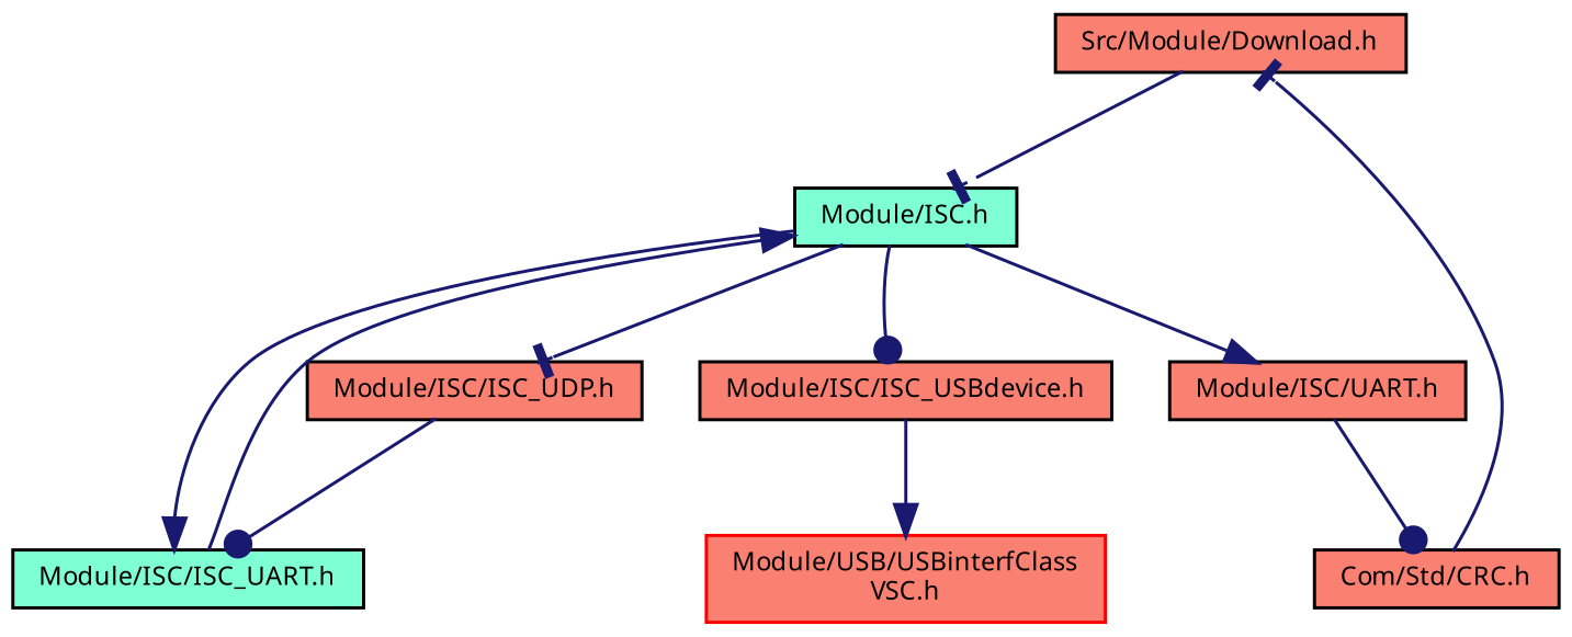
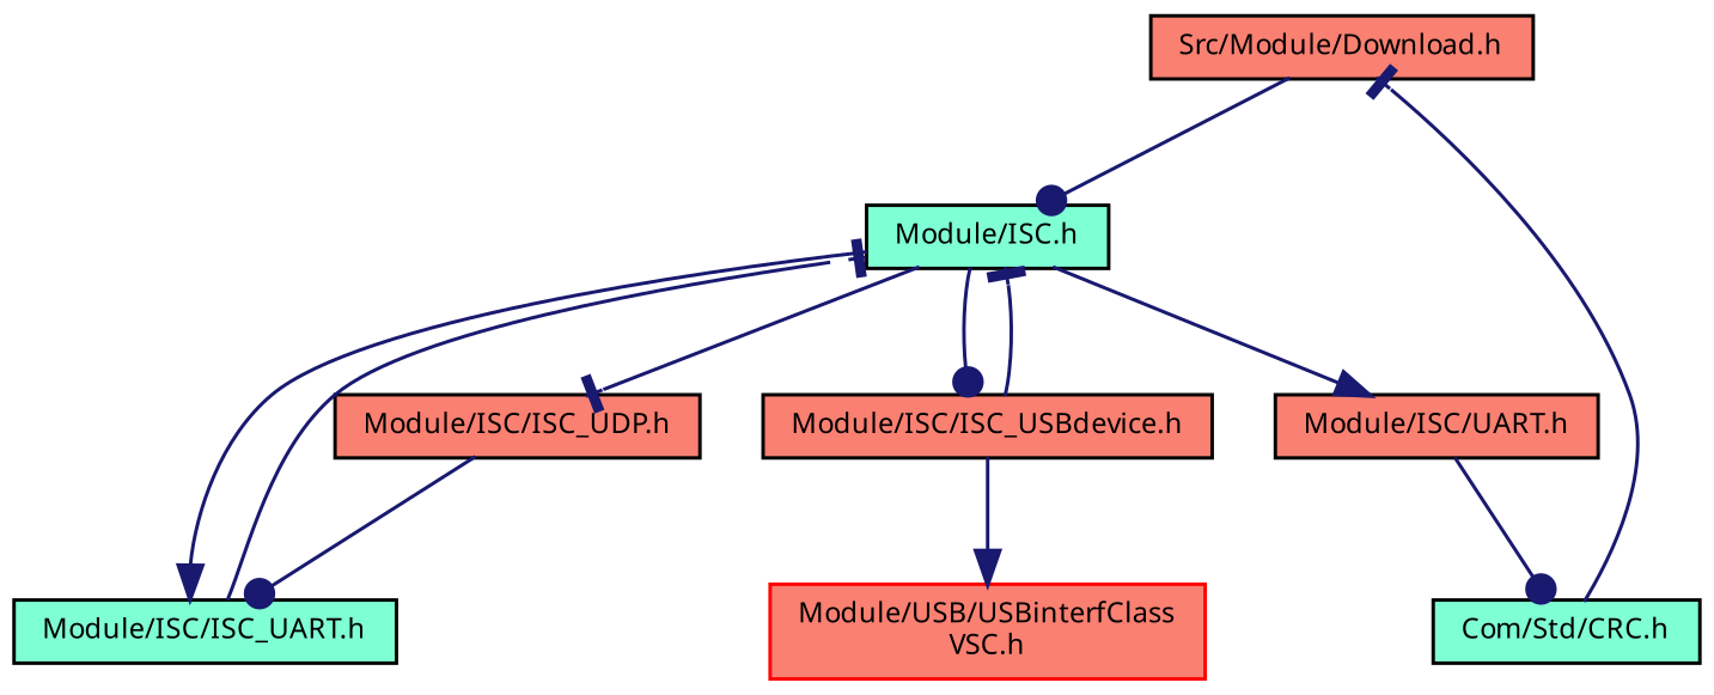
  digraph {
    node [color=black fillcolor=salmon fontname=Sans fontsize=8 shape=record style=filled]
    edge [arrowhead=dot color=midnightblue fontname=Sans fontsize=8 labelfontname=Sans labelfontsize=8 style=solid]
    n1 [fontcolor=black height=0.2 label="Src/Module/Download.h" width=0.4]
    n2 [fillcolor=aquamarine height=0.2 label="Module/ISC.h" width=0.4]
-   n3 [height=0.2 label="Com/Std/CRC.h" width=0.4]
+   n3 [fillcolor=aquamarine height=0.2 label="Com/Std/CRC.h" width=0.4]
    n4 [height=0.2 label="Module/ISC/UART.h" width=0.4]
    n5 [fillcolor=aquamarine height=0.2 label="Module/ISC/ISC_UART.h" width=0.4]
    n6 [height=0.2 label="Module/ISC/ISC_UDP.h" width=0.4]
    n7 [height=0.2 label="Module/ISC/ISC_USBdevice.h" width=0.4]
    n8 [color=red height=0.2 label="Module/USB/USBinterfClass\lVSC.h" width=0.4]
-   n1 -> n2 [arrowhead=tee]
+   n1 -> n2
    n2 -> n4 [arrowhead=normal]
    n2 -> n5 [arrowhead=normal]
    n2 -> n6 [arrowhead=tee]
    n2 -> n7
    n3 -> n1 [arrowhead=tee]
    n4 -> n3
-   n5 -> n2 [arrowhead=normal]
+   n5 -> n2 [arrowhead=tee]
    n6 -> n5
+   n7 -> n2 [arrowhead=tee]
    n7 -> n8 [arrowhead=normal]
  }
